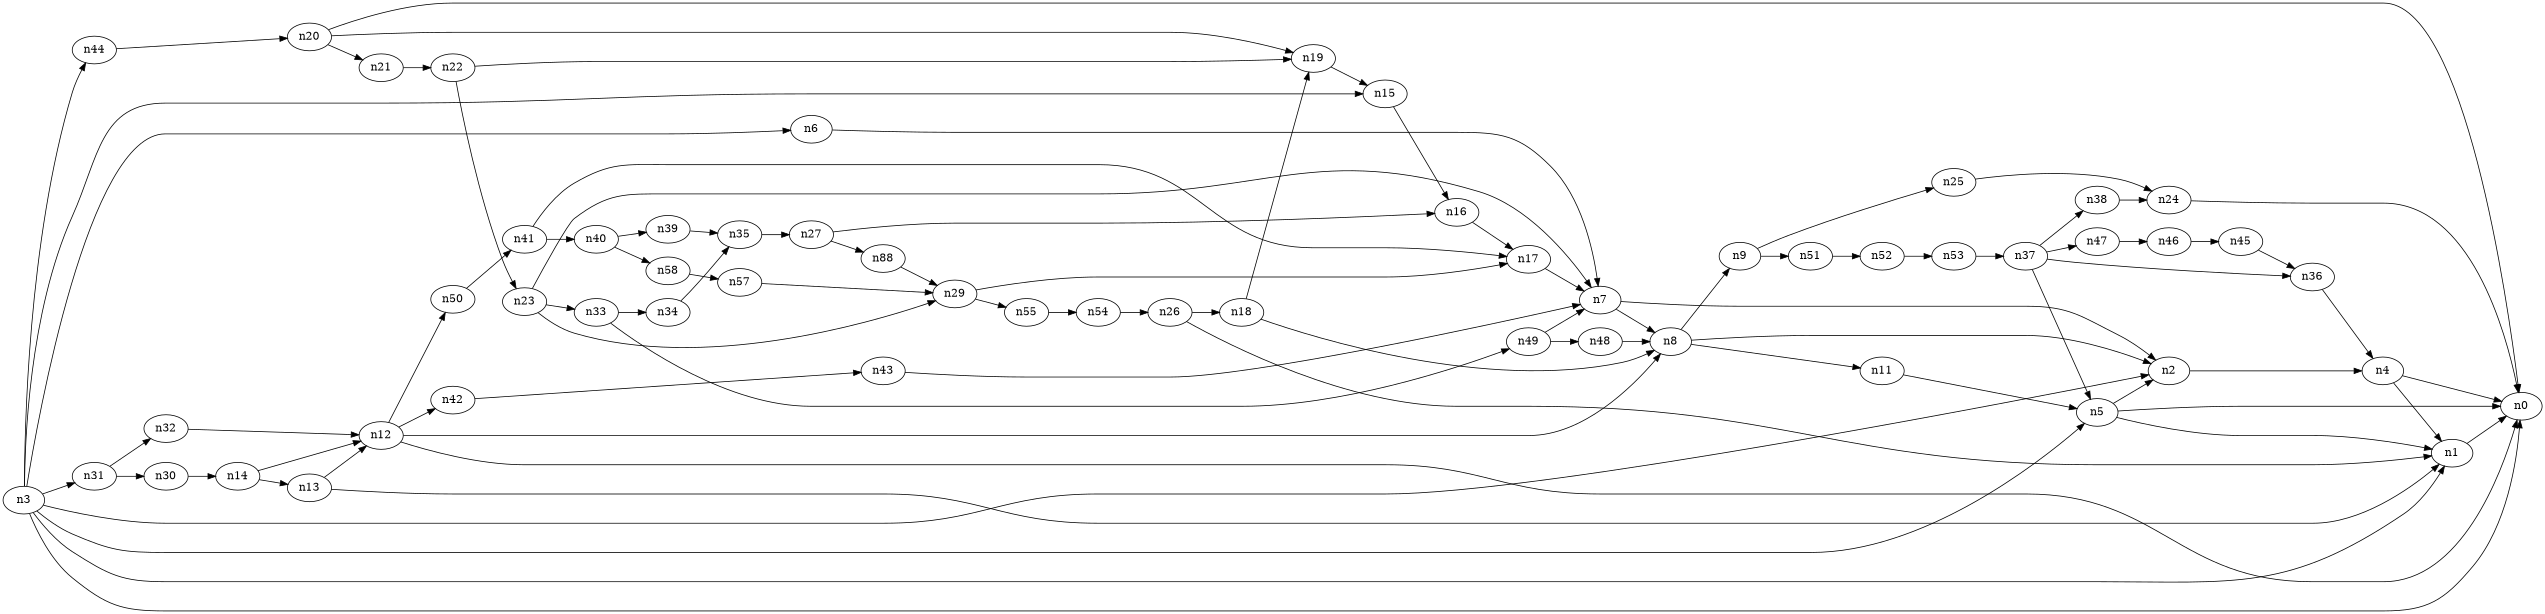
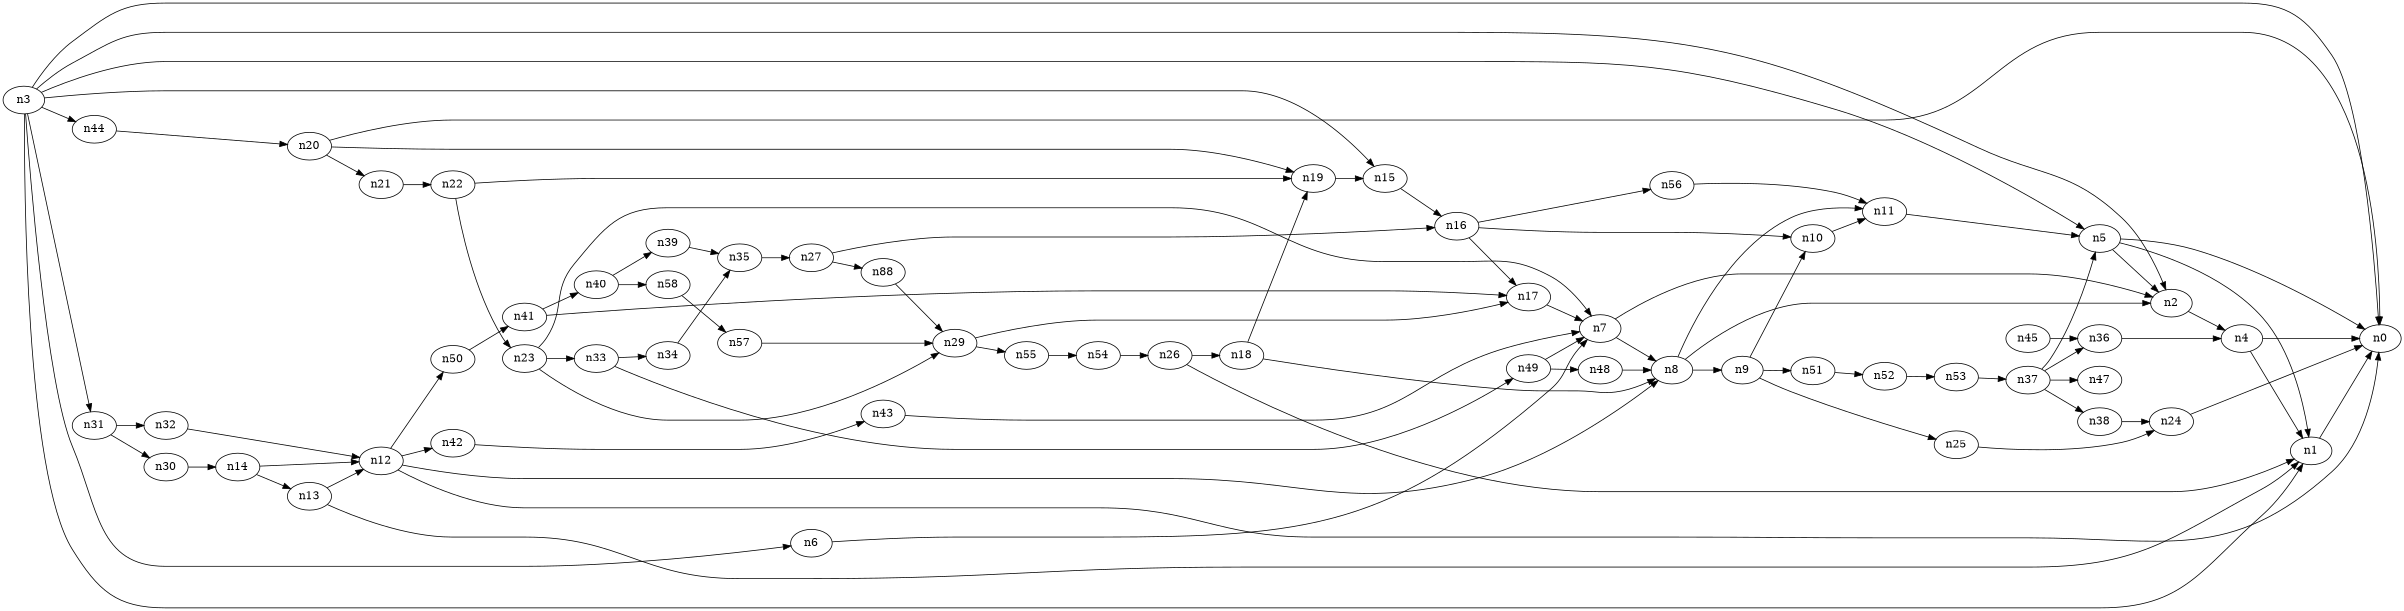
  digraph {
    rankdir=LR
    n1
    n0
    n2
    n4
    n3
    n5
    n6
    n15
    n31
    n44
    n7
    n16
    n30
    n32
    n20
    n8
+   n10
    n17
+   n56
    n14
    n12
    n19
    n21
    n9
    n11
    n25
    n51
    n24
    n52
    n53
    n42
    n50
    n43
    n41
    n40
    n13
    n18
    n22
    n23
    n29
    n33
    n55
    n34
    n49
    n54
    n35
    n48
    n26
    n27
    n28 [label=n88]
    n36
    n37
    n38
    n47
-   n46
    n45
    n39
    n58
    n57
    n1 -> n0
    n2 -> n4
    n4 -> n1
    n4 -> n0
    n3 -> n1
    n3 -> n0
    n3 -> n2
    n3 -> n5
    n3 -> n6
    n3 -> n15
    n3 -> n31
    n3 -> n44
    n5 -> n1
    n5 -> n0
    n5 -> n2
    n6 -> n7
    n15 -> n16
    n31 -> n30
    n31 -> n32
    n44 -> n20
    n7 -> n2
    n7 -> n8
+   n16 -> n10
    n16 -> n17
+   n16 -> n56
    n30 -> n14
    n32 -> n12
    n20 -> n0
    n20 -> n19
    n20 -> n21
    n8 -> n2
    n8 -> n9
    n8 -> n11
+   n10 -> n11
    n17 -> n7
+   n56 -> n11
    n14 -> n12
    n14 -> n13
    n12 -> n0
    n12 -> n8
    n12 -> n42
    n12 -> n50
    n19 -> n15
    n21 -> n22
+   n9 -> n10
    n9 -> n25
    n9 -> n51
    n11 -> n5
    n25 -> n24
    n51 -> n52
    n24 -> n0
    n52 -> n53
    n53 -> n37
    n42 -> n43
    n50 -> n41
    n43 -> n7
    n41 -> n17
    n41 -> n40
    n40 -> n39
    n40 -> n58
    n13 -> n1
    n13 -> n12
    n18 -> n8
    n18 -> n19
    n22 -> n19
    n22 -> n23
    n23 -> n7
    n23 -> n29
    n23 -> n33
    n29 -> n17
    n29 -> n55
    n33 -> n34
    n33 -> n49
    n55 -> n54
    n34 -> n35
    n49 -> n7
    n49 -> n48
    n54 -> n26
    n35 -> n27
    n48 -> n8
    n26 -> n1
    n26 -> n18
    n27 -> n16
    n27 -> n28
    n28 -> n29
    n36 -> n4
    n37 -> n5
    n37 -> n36
    n37 -> n38
    n37 -> n47
    n38 -> n24
-   n47 -> n46
-   n46 -> n45
    n45 -> n36
    n39 -> n35
    n58 -> n57
    n57 -> n29
  }
